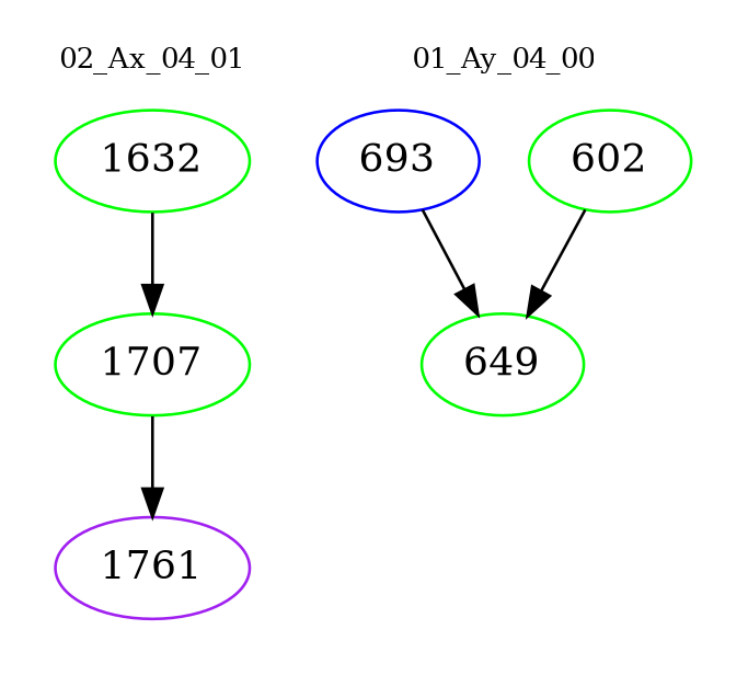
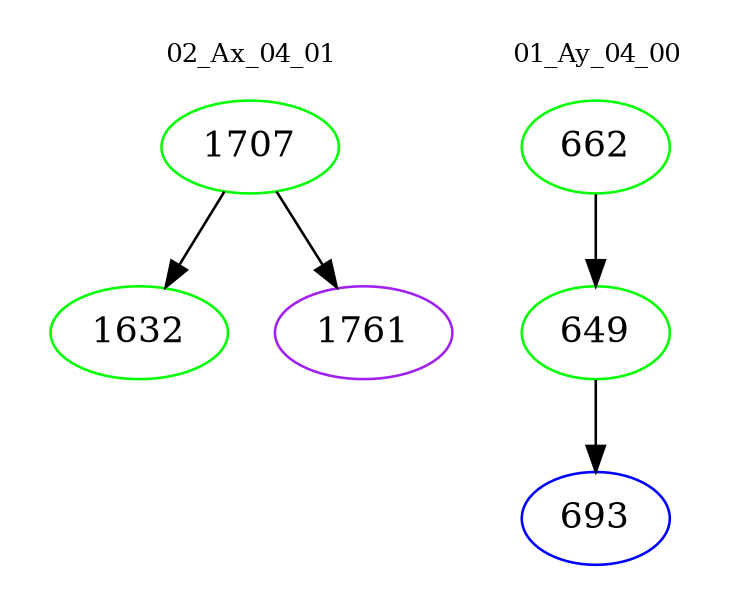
  digraph {
    fontname="DejaVu Serif"
    node [color=green fontname="DejaVu Serif"]
    edge [color=black fontname="DejaVu Serif"]
    n1 [label=1632]
    n2 [label=1707]
    n3 [color=purple label=1761]
-   n4 [label=602]
+   n4 [label=662]
    n5 [label=649]
    n6 [color=blue label=693]
    subgraph cluster_1 {
      color=white
      fontsize=10
      label="02_Ax_04_01"
      n1
      n2
      n3
    }
    subgraph cluster_2 {
      color=white
      fontsize=10
      label="01_Ay_04_00"
      n4
      n5
      n6
    }
-   n1 -> n2
+   n2 -> n1
    n2 -> n3
    n4 -> n5
-   n6 -> n5
+   n5 -> n6
  }
